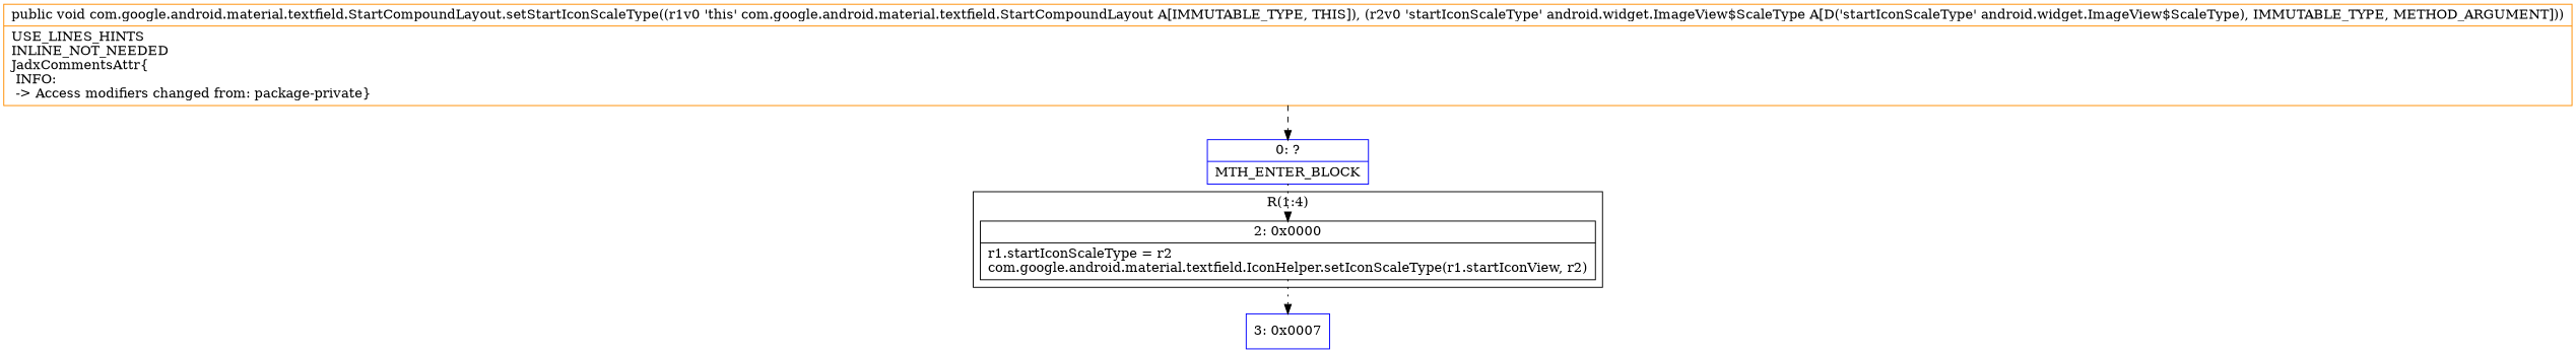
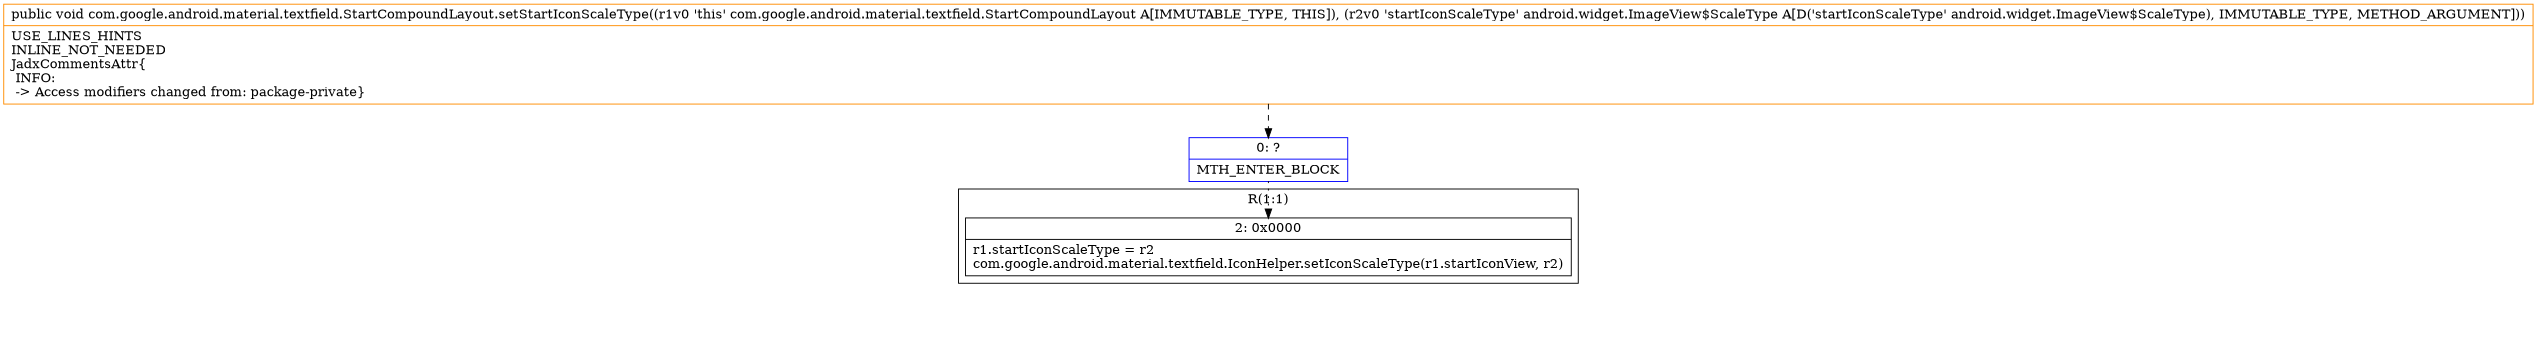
  digraph {
    node [color=blue shape=record]
    edge [style=dotted]
    n1 [color=black label="{2\:\ 0x0000|r1.startIconScaleType = r2\lcom.google.android.material.textfield.IconHelper.setIconScaleType(r1.startIconView, r2)\l}"]
-   n2 [label="{3\:\ 0x0007}"]
    n3 [label="{0\:\ ?|MTH_ENTER_BLOCK\l}"]
    n4 [color=darkorange label="{public void com.google.android.material.textfield.StartCompoundLayout.setStartIconScaleType((r1v0 'this' com.google.android.material.textfield.StartCompoundLayout A[IMMUTABLE_TYPE, THIS]), (r2v0 'startIconScaleType' android.widget.ImageView$ScaleType A[D('startIconScaleType' android.widget.ImageView$ScaleType), IMMUTABLE_TYPE, METHOD_ARGUMENT]))  | USE_LINES_HINTS\lINLINE_NOT_NEEDED\lJadxCommentsAttr\{\l INFO: \l \-\> Access modifiers changed from: package\-private\}\l}"]
    subgraph cluster_1 {
-     label="R(1:4)"
+     label="R(1:1)"
      n1
    }
-   n1 -> n2
    n3 -> n1
    n4 -> n3 [style=dashed]
  }
